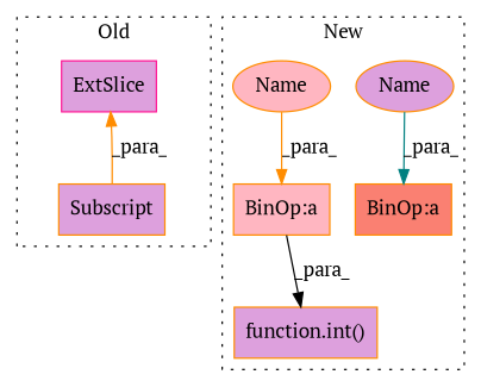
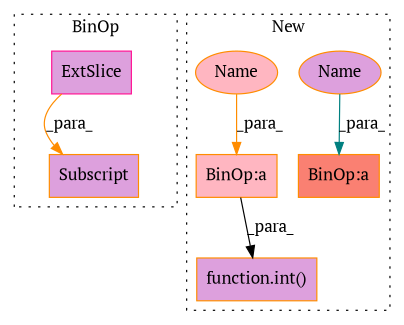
  digraph {
    fontname="PT Serif"
    node [a=82 color=darkorange fillcolor=plum fontname="PT Serif" l=5 shape=box style=filled]
    edge [color=darkorange fontname="PT Serif"]
    n1 [a=85 color=deeppink label=ExtSlice s=3203]
    n2 [a=63 l="36,0" label=Subscript s="3203,0"]
    n3 [a=75 l="4,1" label="function.int()" s="2582,2609"]
    n4 [fillcolor=lightpink l=3 label="BinOp:a" s=2595]
    n5 [fillcolor=salmon l=3 label="BinOp:a" s=2565]
    n6 [a=87 label=Name s=2568 shape=ellipse]
    n7 [a=87 fillcolor=lightpink label=Name s=2598 shape=ellipse]
    subgraph cluster_1 {
-     label=Old
+     label=BinOp
      style=dotted
      n1
      n2
    }
    subgraph cluster_2 {
      label=New
      style=dotted
      n3
      n4
      n5
      n6
      n7
    }
-   n2 -> n1 [label=_para_]
+   n1 -> n2 [label=_para_]
    n4 -> n3 [color=black label=_para_]
    n6 -> n5 [color=teal label=_para_]
    n7 -> n4 [label=_para_]
  }
